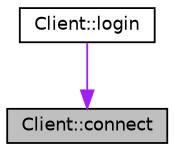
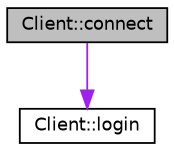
  digraph {
    rankdir=TB
    node [color=black fontname=Helvetica fontsize=10 shape=record style=filled]
    n1 [fillcolor=grey75 fontcolor=black height=0.2 label="Client::connect" width=0.4]
    n2 [fillcolor=white height=0.2 label="Client::login" width=0.4]
-   n2 -> n1 [color=purple fontname=Helvetica fontsize=10 labelfontname=Helvetica labelfontsize=10 style=solid]
+   n1 -> n2 [color=purple fontname=Helvetica fontsize=10 labelfontname=Helvetica labelfontsize=10 style=solid]
  }
